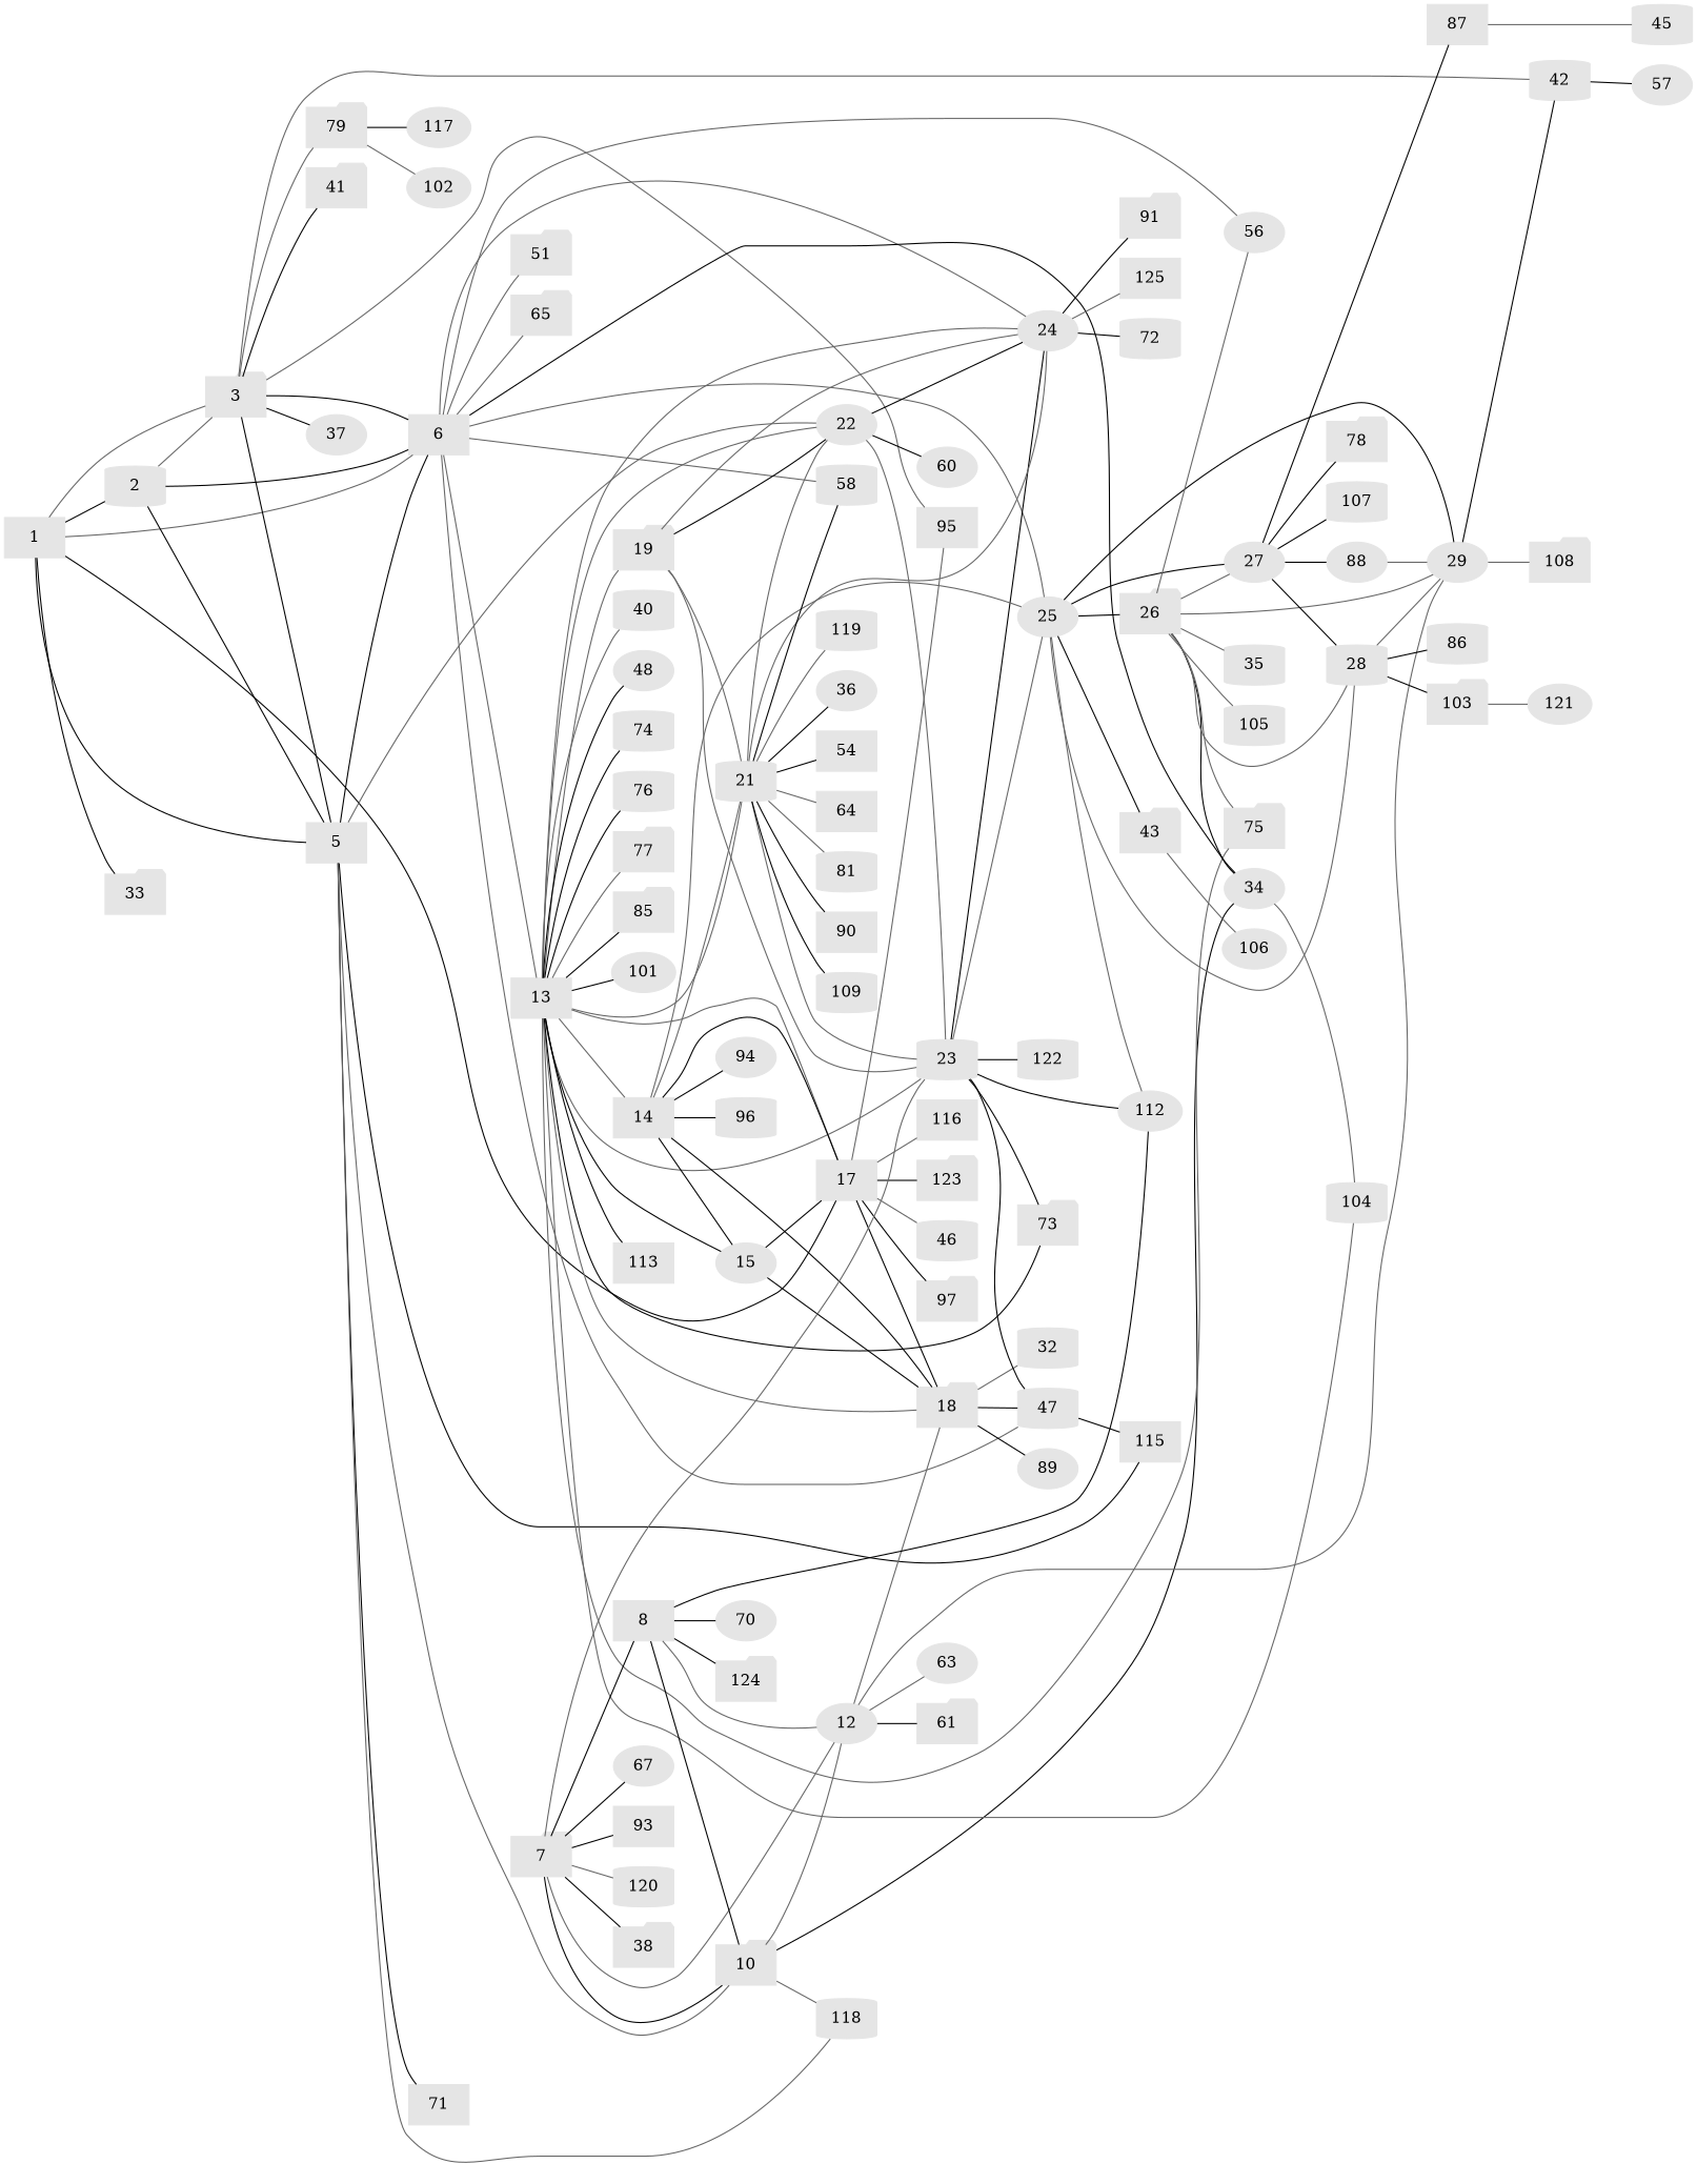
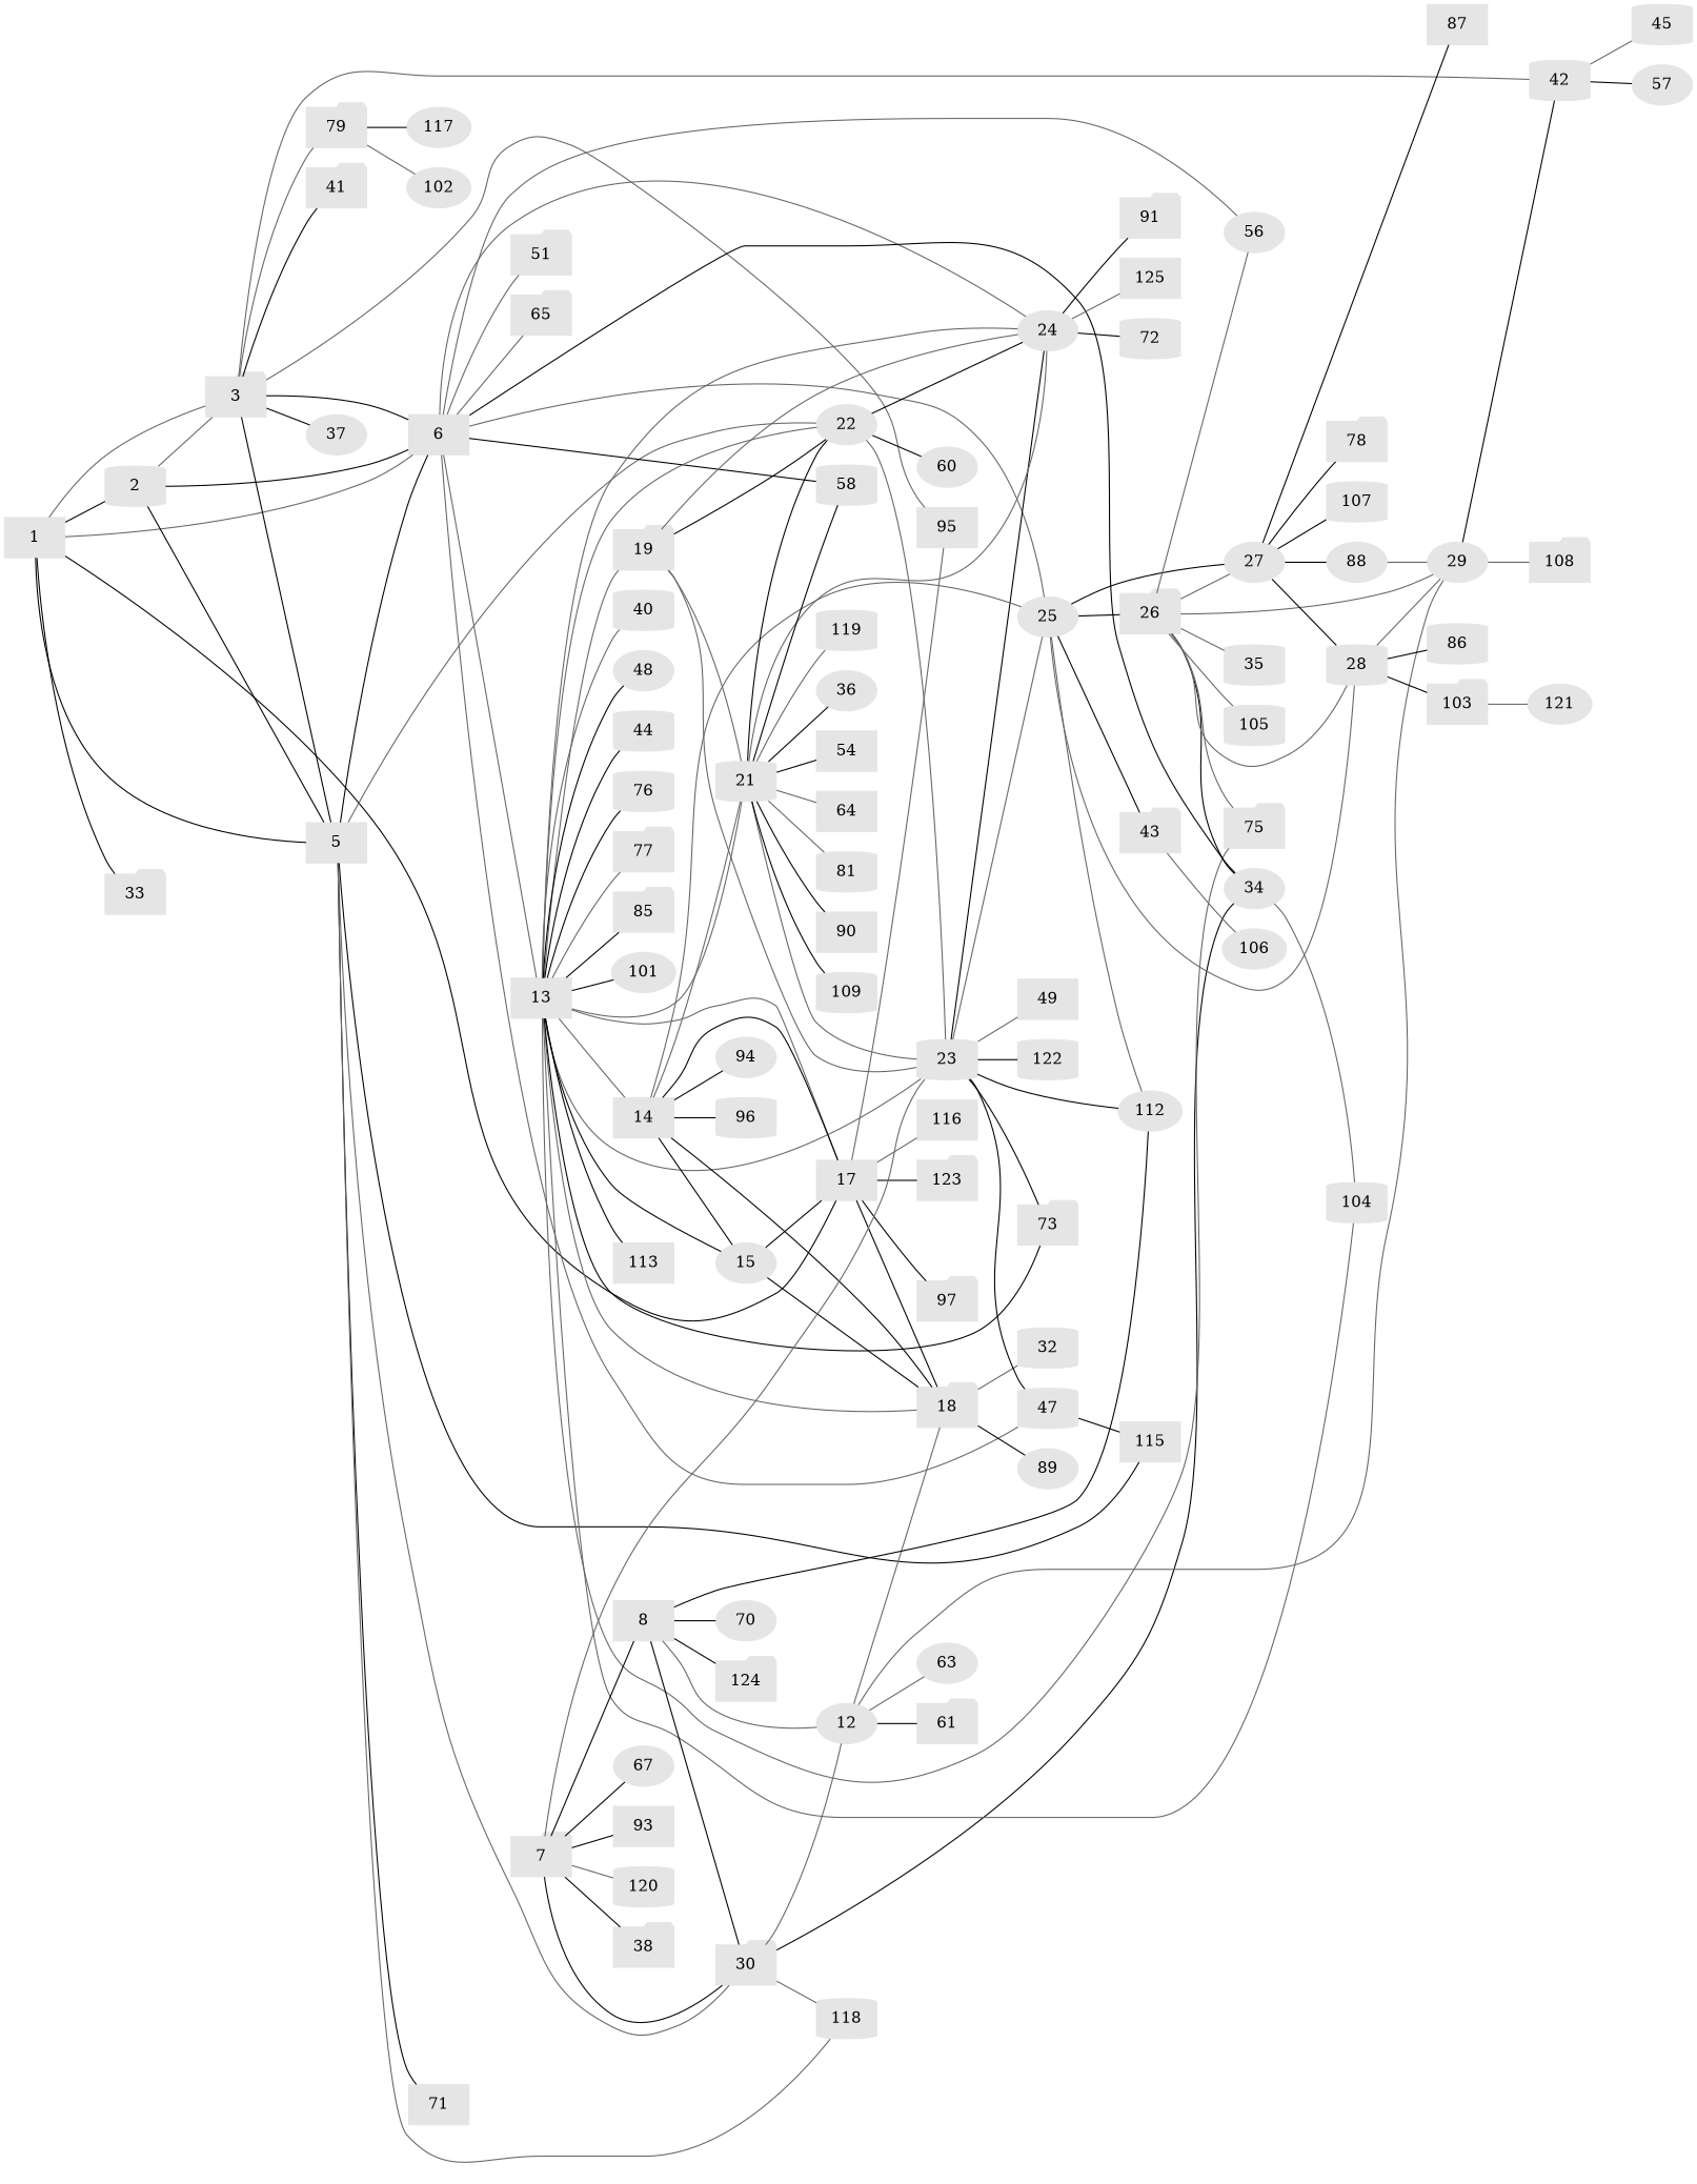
  graph {
    rankdir=LR
    node [color=gray90 shape=cylinder style=filled]
    edge [color=black]
    1 [shape=box super="+4"]
    2 [super="+31"]
    3 [shape=folder super="+82"]
    5 [shape=box super="+50"]
    6 [shape=box super="+114"]
    17 [shape=box super="+53"]
    33 [shape=folder]
    37 [shape=ellipse]
    41 [shape=folder]
    42 [super="+59"]
    79 [shape=folder]
    95 [shape=box]
-   10 [shape=folder super="+11"]
+   10 [shape=folder super="+11" label=30]
    22 [shape=ellipse]
    71 [shape=box]
    115 [shape=box]
    118
    13 [shape=box super="+20"]
    24 [shape=ellipse super="+44"]
    25 [shape=ellipse super="+52"]
    34 [shape=ellipse super="+68"]
    47 [super="+98"]
    51 [shape=folder]
    56 [shape=ellipse]
    58
    65 [shape=folder]
    18 [shape=folder super="+66"]
-   46
    97 [shape=folder]
    116 [shape=box]
    123 [shape=folder]
    45 [super="+55"]
    57 [shape=ellipse]
    102 [shape=ellipse]
    117 [shape=ellipse]
    12 [shape=ellipse super="+62"]
    23 [super="+110"]
    60 [shape=ellipse]
    14 [shape=box super="+16"]
    15 [shape=ellipse super="+84"]
    19 [shape=folder super="+111"]
    21 [super="+99"]
    40
    48 [shape=ellipse]
    73 [shape=folder super="+100"]
-   74
+   74 [label=44]
    75 [shape=folder]
    76
    77 [shape=folder]
    85 [shape=folder]
    101 [shape=ellipse]
    104
    113 [shape=box]
    72
    91 [shape=folder]
    125 [shape=box]
    112 [shape=ellipse super="+126"]
    29 [shape=ellipse super="+39"]
    26 [shape=folder super="+80"]
    27 [shape=ellipse super="+30"]
    28
    43 [shape=folder super="+69"]
    7 [shape=folder super="+83"]
    8 [shape=box super="+9"]
    38 [shape=folder]
    67 [shape=ellipse]
    93 [shape=box]
    120
    70 [shape=ellipse super="+92"]
    124 [shape=folder]
    61 [shape=folder]
    63 [shape=ellipse]
+   49 [shape=box]
    122
    32
    89 [shape=ellipse]
    108 [shape=folder]
    94 [shape=ellipse]
    96
    36 [shape=ellipse]
    54 [shape=box]
    64 [shape=box]
    81
    90 [shape=box]
    109
    119
    35
    105
    78 [shape=folder]
    87 [shape=box]
    88 [shape=ellipse]
    107
    86
    103 [shape=folder]
    106 [shape=ellipse]
    121 [shape=ellipse]
    1 -- 2 [weight=2]
    1 -- 3 [color=gray40 weight=2]
    1 -- 5 [weight=2]
    1 -- 6 [color=gray40 weight=2]
    1 -- 17
    1 -- 33
    2 -- 3 [color=gray40]
    2 -- 5
    2 -- 6
    3 -- 5
    3 -- 6
    3 -- 37
    3 -- 41
    3 -- 42 [color=gray40]
    3 -- 79 [color=gray40]
    3 -- 95 [color=gray40]
    5 -- 6
    5 -- 10 [color=gray40]
    5 -- 22 [color=gray40]
    5 -- 71
    5 -- 115
    5 -- 118 [color=gray40]
    6 -- 13 [color=gray40]
    6 -- 24 [color=gray40]
    6 -- 25 [color=gray40]
    6 -- 34
    6 -- 47 [color=gray40]
    6 -- 51 [color=gray40]
    6 -- 56 [color=gray40]
-   6 -- 58 [color=gray40]
+   6 -- 58
    6 -- 65 [color=gray40]
    17 -- 95 [color=gray40]
    17 -- 18
-   17 -- 46 [color=gray40]
    17 -- 97
    17 -- 116 [color=gray40]
    17 -- 123
-   87 -- 45 [color=gray40]
+   42 -- 45 [color=gray40]
    42 -- 57
    79 -- 102 [color=gray40]
    79 -- 117
    10 -- 118 [color=gray40]
    10 -- 34
    10 -- 12 [color=gray40 weight=2]
    22 -- 24
    22 -- 23 [color=gray40]
    22 -- 60
    13 -- 17 [color=gray40]
    13 -- 22 [color=gray40]
    13 -- 24 [color=gray40]
    13 -- 18 [color=gray40]
    13 -- 23 [color=gray40]
    13 -- 14 [color=gray40 weight=2]
    13 -- 15
    13 -- 19 [color=gray40]
    13 -- 21 [color=gray40]
    13 -- 40 [color=gray40]
    13 -- 48
    13 -- 73
    13 -- 74
    13 -- 75 [color=gray40]
    13 -- 76
    13 -- 77 [color=gray40]
    13 -- 85
    13 -- 101
    13 -- 104 [color=gray40]
    13 -- 113
    24 -- 72
    24 -- 91
    24 -- 125 [color=gray40]
    25 -- 112 [color=gray40]
-   25 -- 29
    25 -- 26
    25 -- 27 [weight=2]
    25 -- 28 [color=gray40]
    25 -- 43
    34 -- 104 [color=gray40]
    47 -- 115
-   18 -- 47
    18 -- 32 [color=gray40]
    18 -- 89
    12 -- 18 [color=gray40]
    12 -- 29 [color=gray40]
    12 -- 61
    12 -- 63 [color=gray40]
    23 -- 24
    23 -- 25 [color=gray40]
    23 -- 47
    23 -- 73
    23 -- 112
+   23 -- 49 [color=gray40]
    23 -- 122
    14 -- 17 [weight=2]
    14 -- 25 [color=gray40]
    14 -- 18 [weight=2]
    14 -- 15 [weight=2]
    14 -- 21 [color=gray40]
    14 -- 94
    14 -- 96
    15 -- 17
    15 -- 18
    19 -- 22
    19 -- 24 [color=gray40]
    19 -- 23 [color=gray40]
    19 -- 21 [color=gray40]
-   21 -- 22 [color=gray40]
+   21 -- 22
    21 -- 24 [color=gray40]
    21 -- 58
    21 -- 23 [color=gray40]
    21 -- 36
    21 -- 54
    21 -- 64 [color=gray40]
    21 -- 81 [color=gray40]
    21 -- 90
    21 -- 109
    21 -- 119 [color=gray40]
    29 -- 42
    29 -- 108 [color=gray40]
    26 -- 34
    26 -- 56 [color=gray40]
    26 -- 75 [color=gray40]
    26 -- 29 [color=gray40]
    26 -- 27 [color=gray40 weight=2]
    26 -- 28 [color=gray40]
    26 -- 35 [color=gray40]
    26 -- 105 [color=gray40]
    27 -- 28 [weight=2]
    27 -- 78
    27 -- 87
    27 -- 88
    27 -- 107
    28 -- 29 [color=gray40]
    28 -- 86
    28 -- 103
    43 -- 106 [color=gray40]
    7 -- 10 [weight=2]
-   7 -- 12 [color=gray40]
    7 -- 23 [color=gray40]
    7 -- 8 [weight=2]
    7 -- 38
    7 -- 67
    7 -- 93
    7 -- 120 [color=gray40]
    8 -- 10 [weight=4]
    8 -- 12 [color=gray40 weight=2]
    8 -- 112
    8 -- 70
    8 -- 124
    88 -- 29 [color=gray40 weight=2]
    103 -- 121 [color=gray40]
  }
